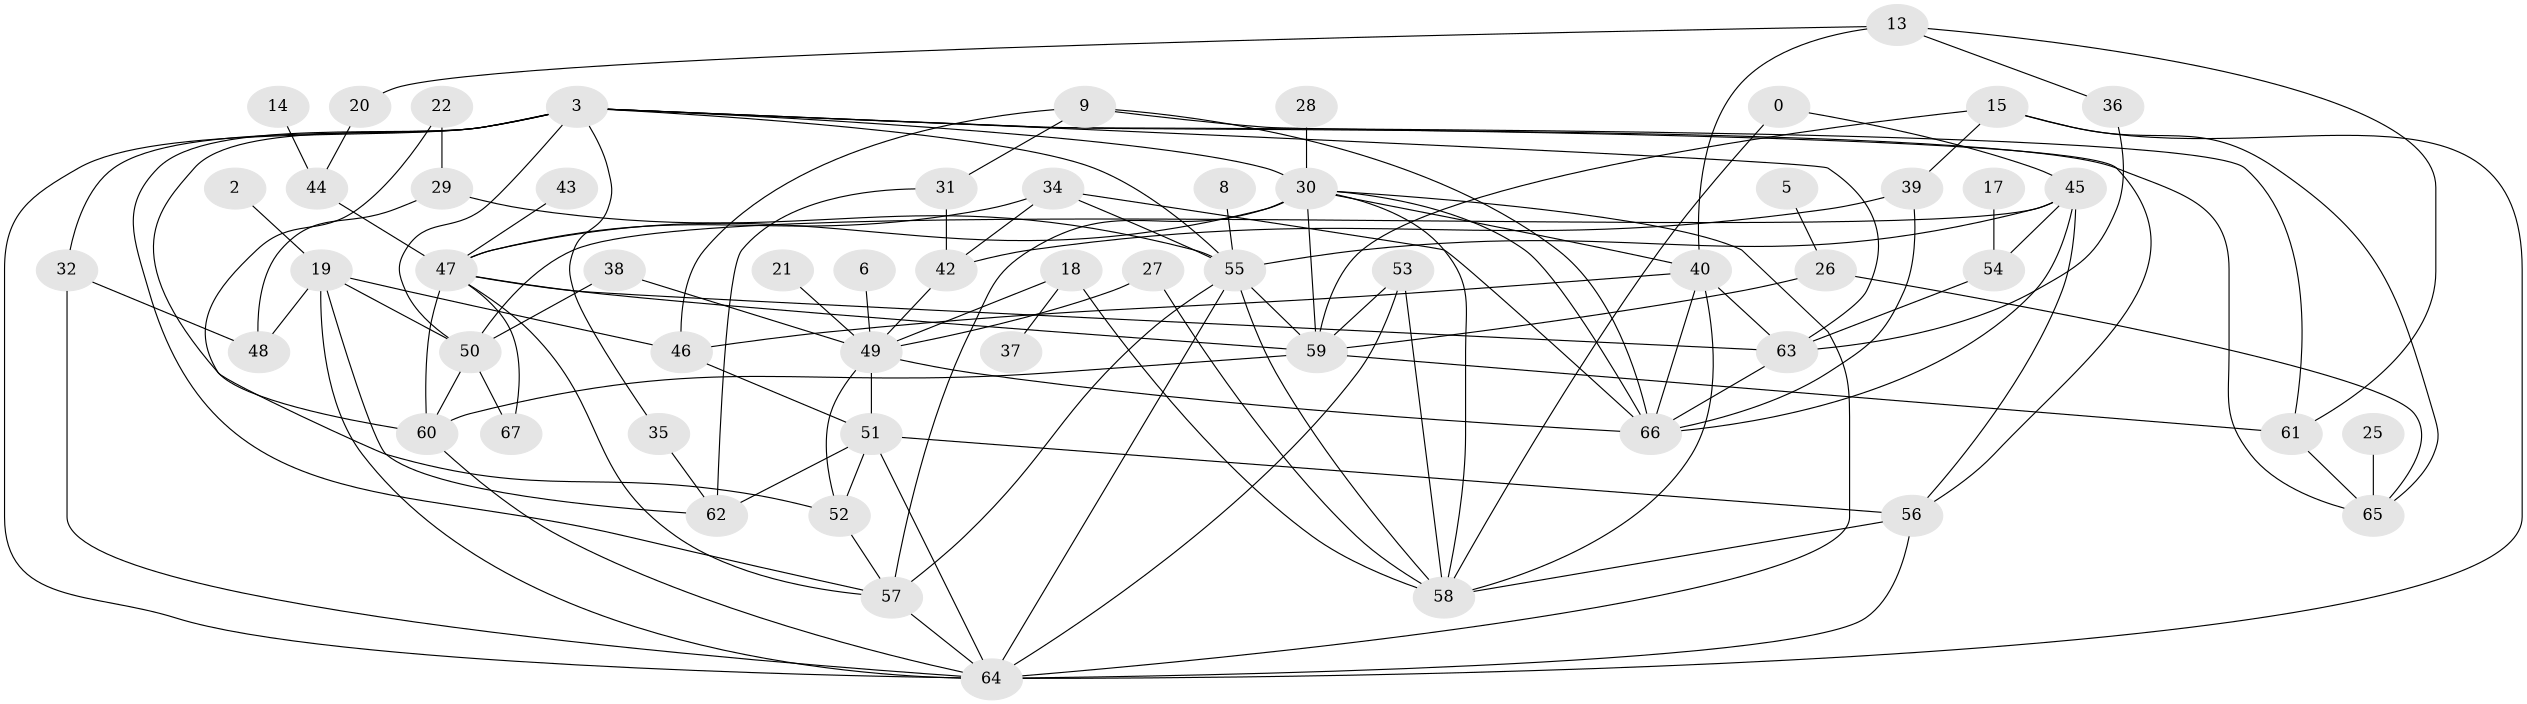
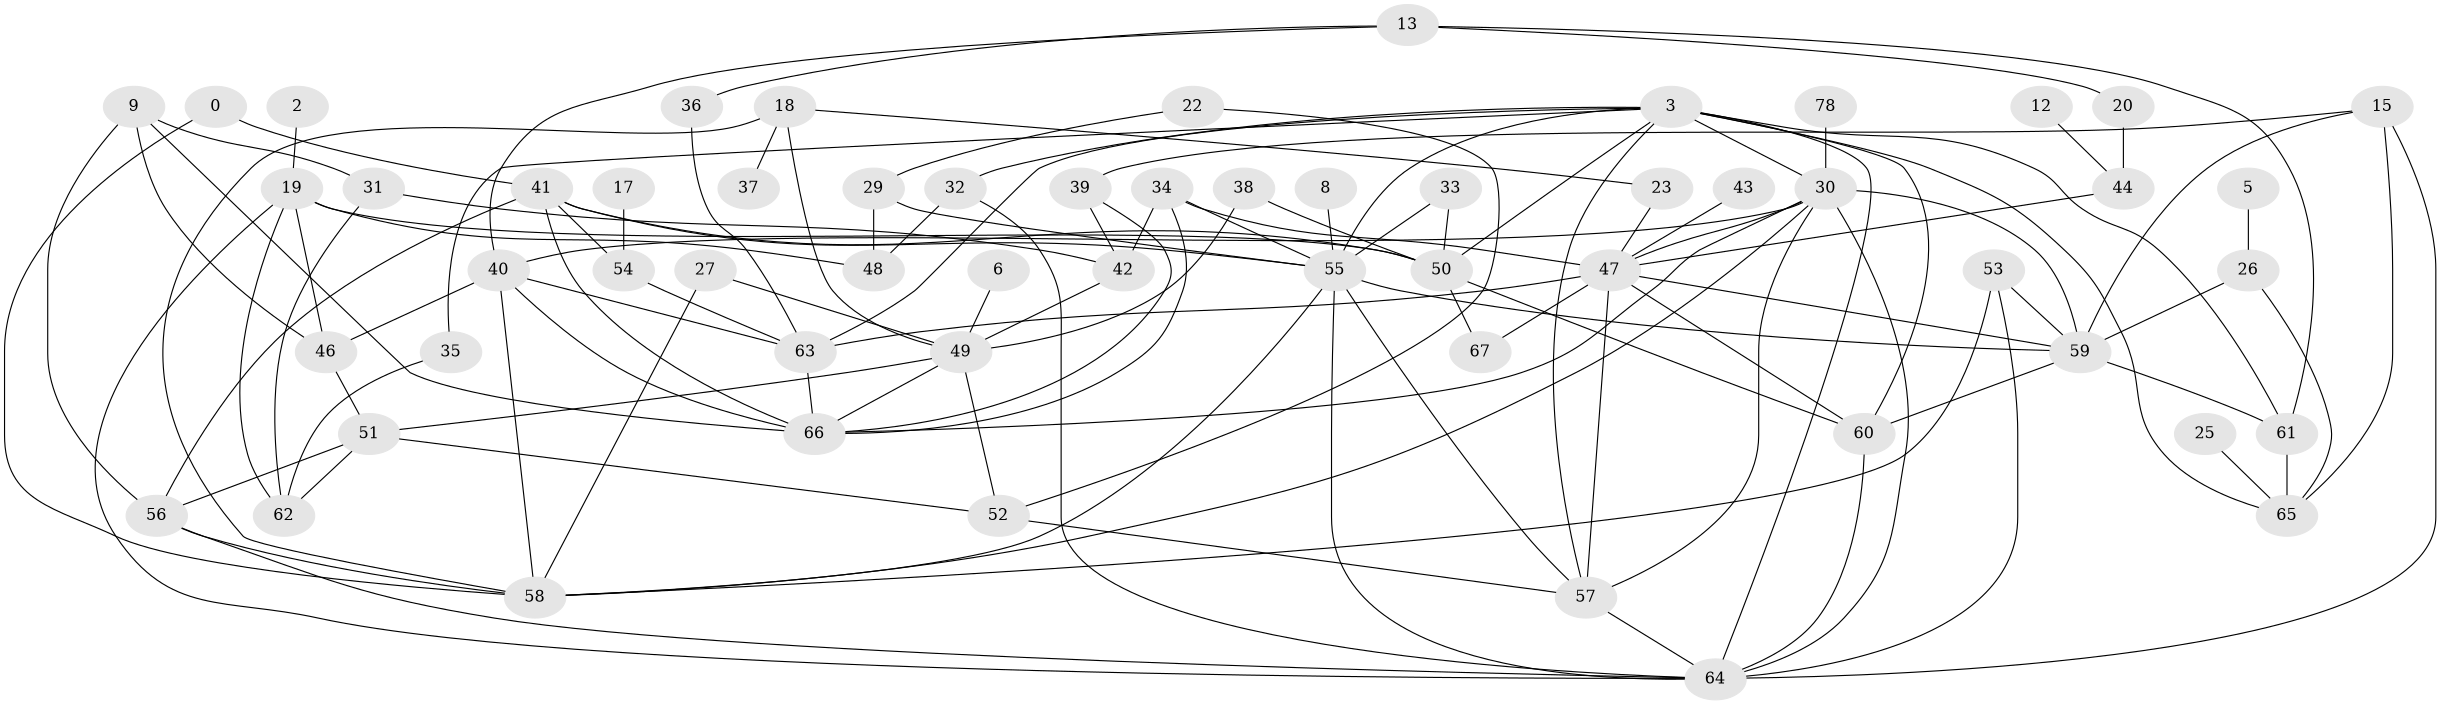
  graph {
    node [color=gray90 style=filled]
    edge [weight=1.0]
    2
    19
    50
    64
    46
    48
    62
    3
    30
    32
    35
    55
    57
    60
    61
    63
    65
    58
    66
    40
    59
    47
    67
    n24 [label=0]
-   45
+   45 [label=41]
    56
    54
    5
    26
    6
    49
    51
    52
    8
    9
    31
    42
-   12 [label=14]
+   12
    44
    13
    20
    36
    15
    39
    17
    18
+   23
    37
-   21
    22
    29
    25
    27
-   28
+   28 [label=78]
+   33
    34
    38
    43
    53
    2 -- 19
    19 -- 50
    19 -- 64
    19 -- 46
    19 -- 48
    19 -- 62
    50 -- 60
    50 -- 67
    46 -- 51 [weight=2.0]
    3 -- 50
    3 -- 64
    3 -- 30
    3 -- 32
    3 -- 35
    3 -- 55
    3 -- 57
    3 -- 60 [weight=2.0]
    3 -- 61
    3 -- 63
    3 -- 65
    30 -- 64
    30 -- 57
    30 -- 58
    30 -- 66
    30 -- 40
    30 -- 59
    30 -- 47 [weight=2.0]
    32 -- 64
    32 -- 48
    35 -- 62
    55 -- 64
    55 -- 57
    55 -- 58
    55 -- 59
    57 -- 64
    60 -- 64
    61 -- 65
    63 -- 66
    40 -- 46
    40 -- 63
    40 -- 58
    40 -- 66
    59 -- 60
    59 -- 61
    47 -- 57
    47 -- 60
    47 -- 63
    47 -- 59
    47 -- 67
    n24 -- 58
    n24 -- 45
    45 -- 50
    45 -- 55
    45 -- 66
    45 -- 56
    45 -- 54
    56 -- 64
    56 -- 58
    54 -- 63
    5 -- 26
    26 -- 65
    26 -- 59
    6 -- 49
    49 -- 66
    49 -- 51
    49 -- 52
-   51 -- 64
    51 -- 62
    51 -- 56
    51 -- 52
    52 -- 57
    8 -- 55
    9 -- 46
    9 -- 66
    9 -- 56
    9 -- 31
    31 -- 62
    31 -- 42
    42 -- 49
    12 -- 44
    44 -- 47
    13 -- 61
    13 -- 40
    13 -- 20
    13 -- 36
    20 -- 44
    36 -- 63
    15 -- 64
    15 -- 65
    15 -- 59
    15 -- 39
    39 -- 66
    39 -- 42
    17 -- 54
    18 -- 58
    18 -- 49
+   18 -- 23
    18 -- 37
-   21 -- 49
+   23 -- 47
    22 -- 52
    22 -- 29
    29 -- 48
    29 -- 55
    25 -- 65
    27 -- 58
    27 -- 49
    28 -- 30
+   33 -- 50
+   33 -- 55
    34 -- 55
    34 -- 66
    34 -- 47
    34 -- 42
    38 -- 50
    38 -- 49
    43 -- 47
    53 -- 64
    53 -- 58
    53 -- 59
  }
